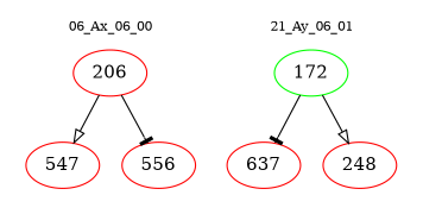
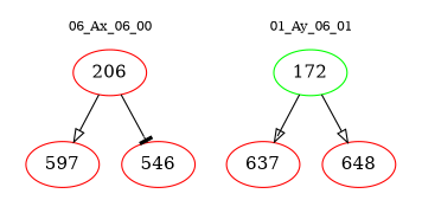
  digraph {
    node [color=red]
    edge [arrowhead=onormal color=black]
    n1 [label=206]
-   n2 [label=547]
-   n3 [label=556]
+   n2 [label=597]
+   n3 [label=546]
    n4 [color=green label=172]
    n5 [label=637]
-   n6 [label=248]
+   n6 [label=648]
    subgraph cluster_1 {
      color=white
      fontsize=10
      label="06_Ax_06_00"
      n1
      n2
      n3
    }
    subgraph cluster_2 {
      color=white
      fontsize=10
-     label="21_Ay_06_01"
+     label="01_Ay_06_01"
      n4
      n5
      n6
    }
    n1 -> n2
    n1 -> n3 [arrowhead=tee]
-   n4 -> n5 [arrowhead=tee]
+   n4 -> n5
    n4 -> n6
  }
